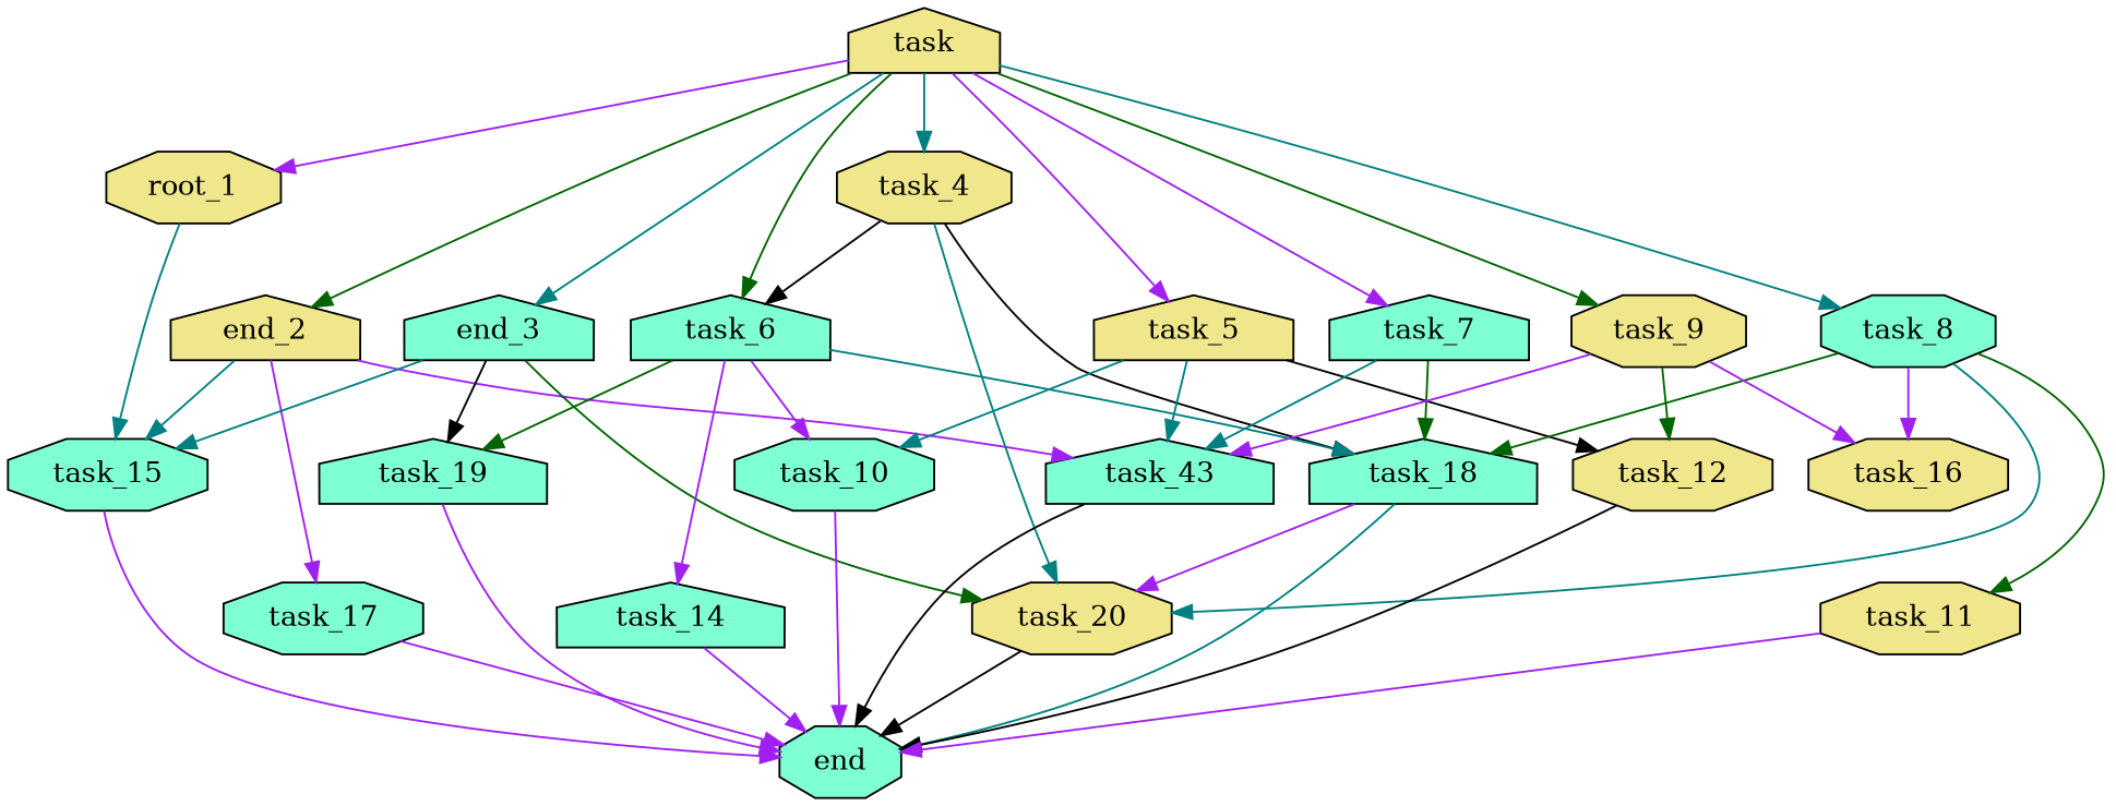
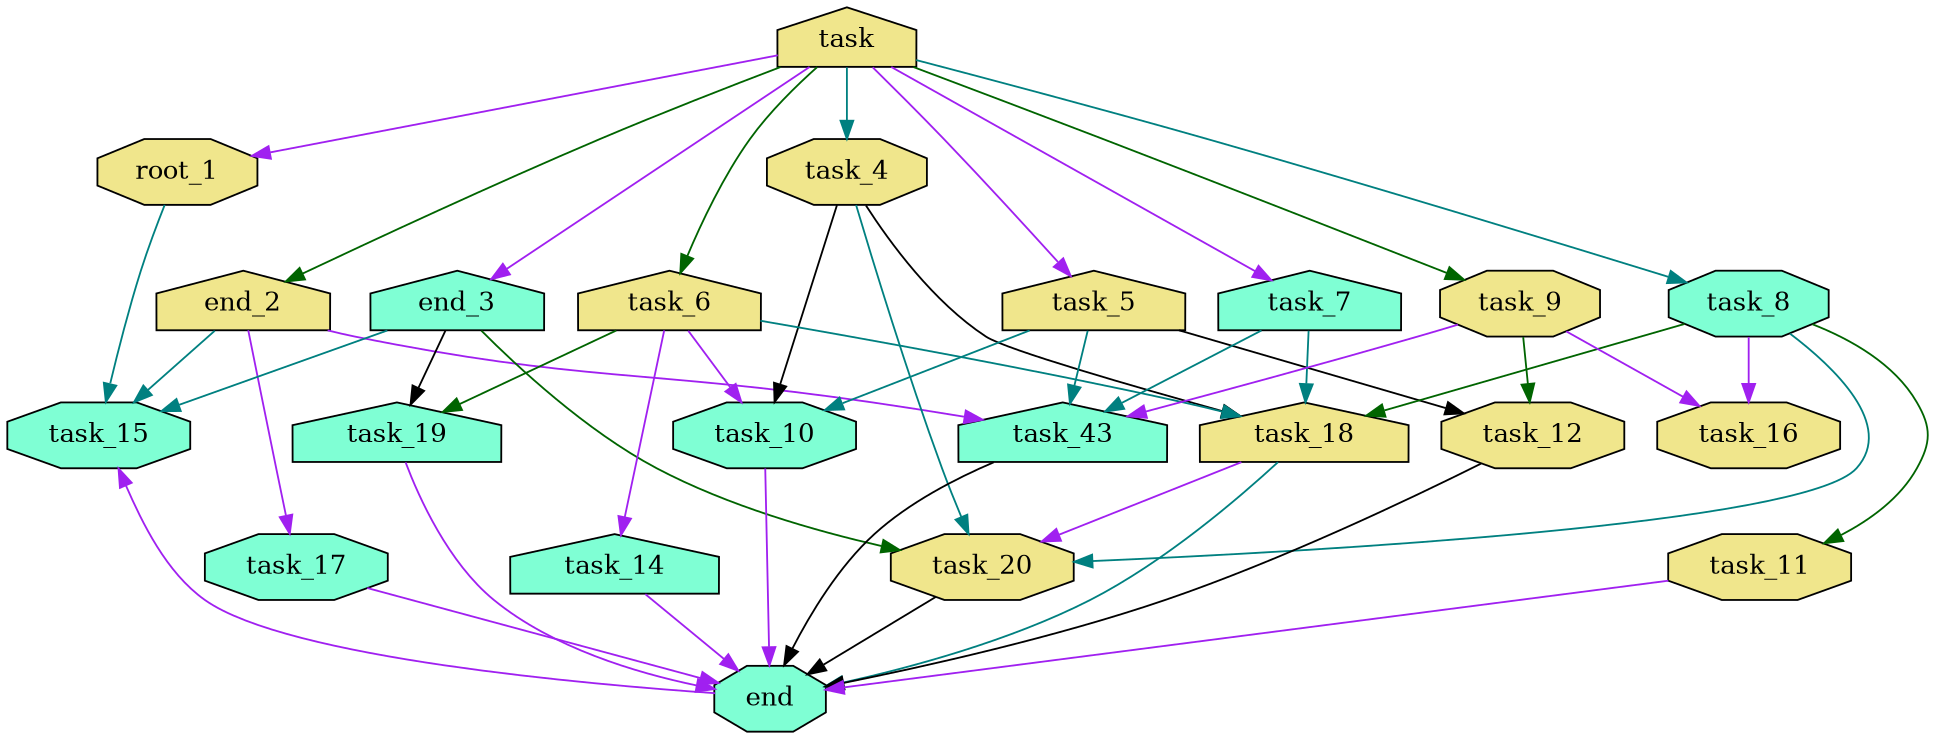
  digraph {
    node [fillcolor=khaki shape=octagon style=filled]
    edge [color=purple]
    n1 [label=task shape=house]
    n2 [label=root_1]
    n3 [label=end_2 shape=house]
    n4 [fillcolor=aquamarine label=end_3 shape=house]
    task_4
    task_5 [shape=house]
-   task_6 [fillcolor=aquamarine shape=house]
+   task_6 [shape=house]
    task_7 [fillcolor=aquamarine shape=house]
    task_8 [fillcolor=aquamarine]
    task_9
    task_15 [fillcolor=aquamarine]
    n12 [fillcolor=aquamarine label=task_43 shape=house]
    task_17 [fillcolor=aquamarine]
    task_19 [fillcolor=aquamarine shape=house]
    task_20
    task_10 [fillcolor=aquamarine]
-   task_18 [fillcolor=aquamarine shape=house]
+   task_18 [shape=house]
    task_12
    task_14 [fillcolor=aquamarine shape=house]
    task_11
    task_16
    end [fillcolor=aquamarine]
    n1 -> n2
    n1 -> n3 [color=darkgreen]
-   n1 -> n4 [color=teal]
+   n1 -> n4
    n1 -> task_4 [color=teal]
    n1 -> task_5
    n1 -> task_6 [color=darkgreen]
    n1 -> task_7
    n1 -> task_8 [color=teal]
    n1 -> task_9 [color=darkgreen]
    n2 -> task_15 [color=teal]
    n3 -> task_15 [color=teal]
    n3 -> n12
    n3 -> task_17
    n4 -> task_15 [color=teal]
    n4 -> task_19 [color=black]
    n4 -> task_20 [color=darkgreen]
    task_4 -> task_20 [color=teal]
-   task_4 -> task_6 [color=black]
+   task_4 -> task_10 [color=black]
    task_4 -> task_18 [color=black]
    task_5 -> n12 [color=teal]
    task_5 -> task_10 [color=teal]
    task_5 -> task_12 [color=black]
    task_6 -> task_19 [color=darkgreen]
    task_6 -> task_10
    task_6 -> task_18 [color=teal]
    task_6 -> task_14
    task_7 -> n12 [color=teal]
-   task_7 -> task_18 [color=darkgreen]
+   task_7 -> task_18 [color=teal]
    task_8 -> task_20 [color=teal]
    task_8 -> task_18 [color=darkgreen]
    task_8 -> task_11 [color=darkgreen]
    task_8 -> task_16
    task_9 -> n12
    task_9 -> task_12 [color=darkgreen]
    task_9 -> task_16
-   task_15 -> end
+   end -> task_15
    n12 -> end [color=black]
    task_17 -> end
    task_19 -> end
    task_20 -> end [color=black]
    task_10 -> end
    task_18 -> task_20
    task_18 -> end [color=teal]
    task_12 -> end [color=black]
    task_14 -> end
    task_11 -> end
  }
